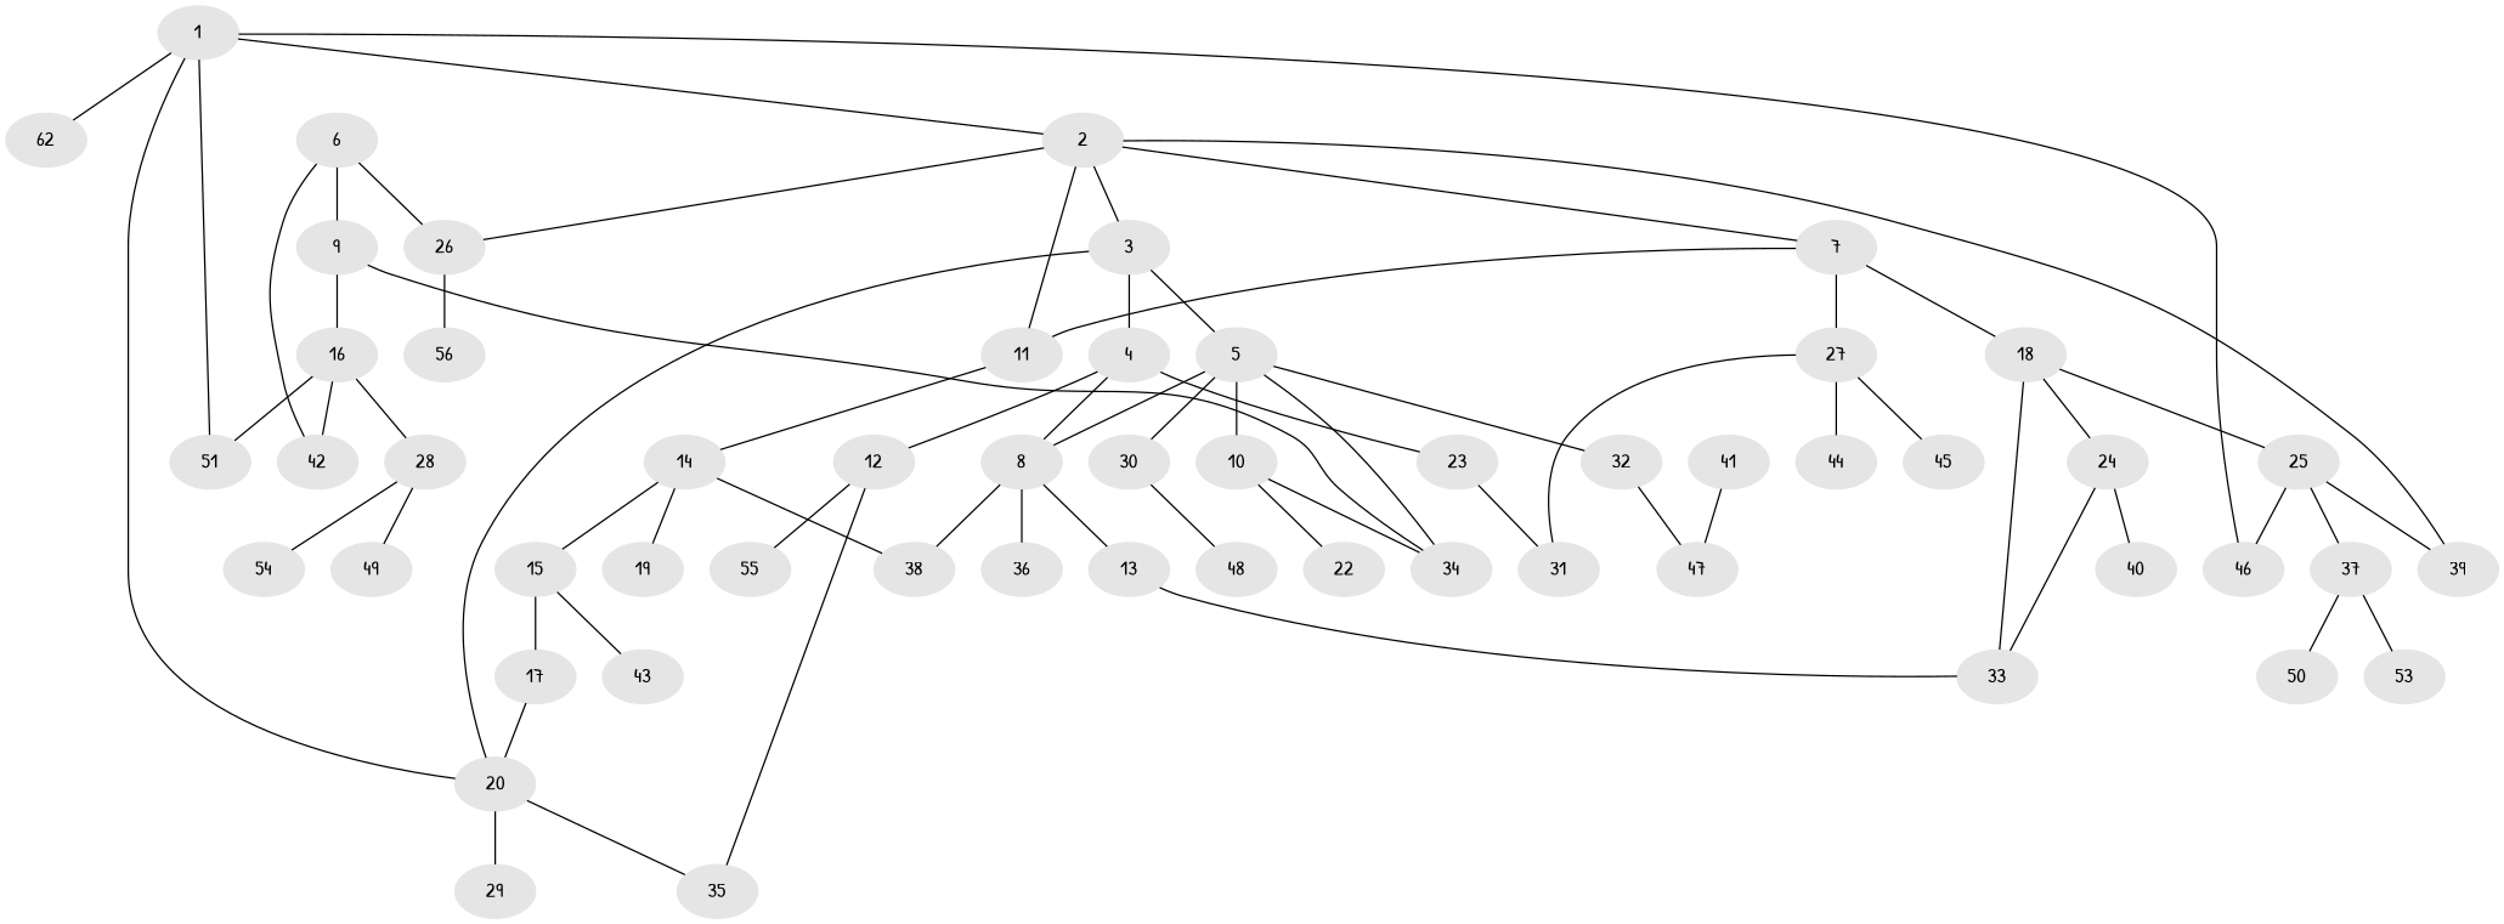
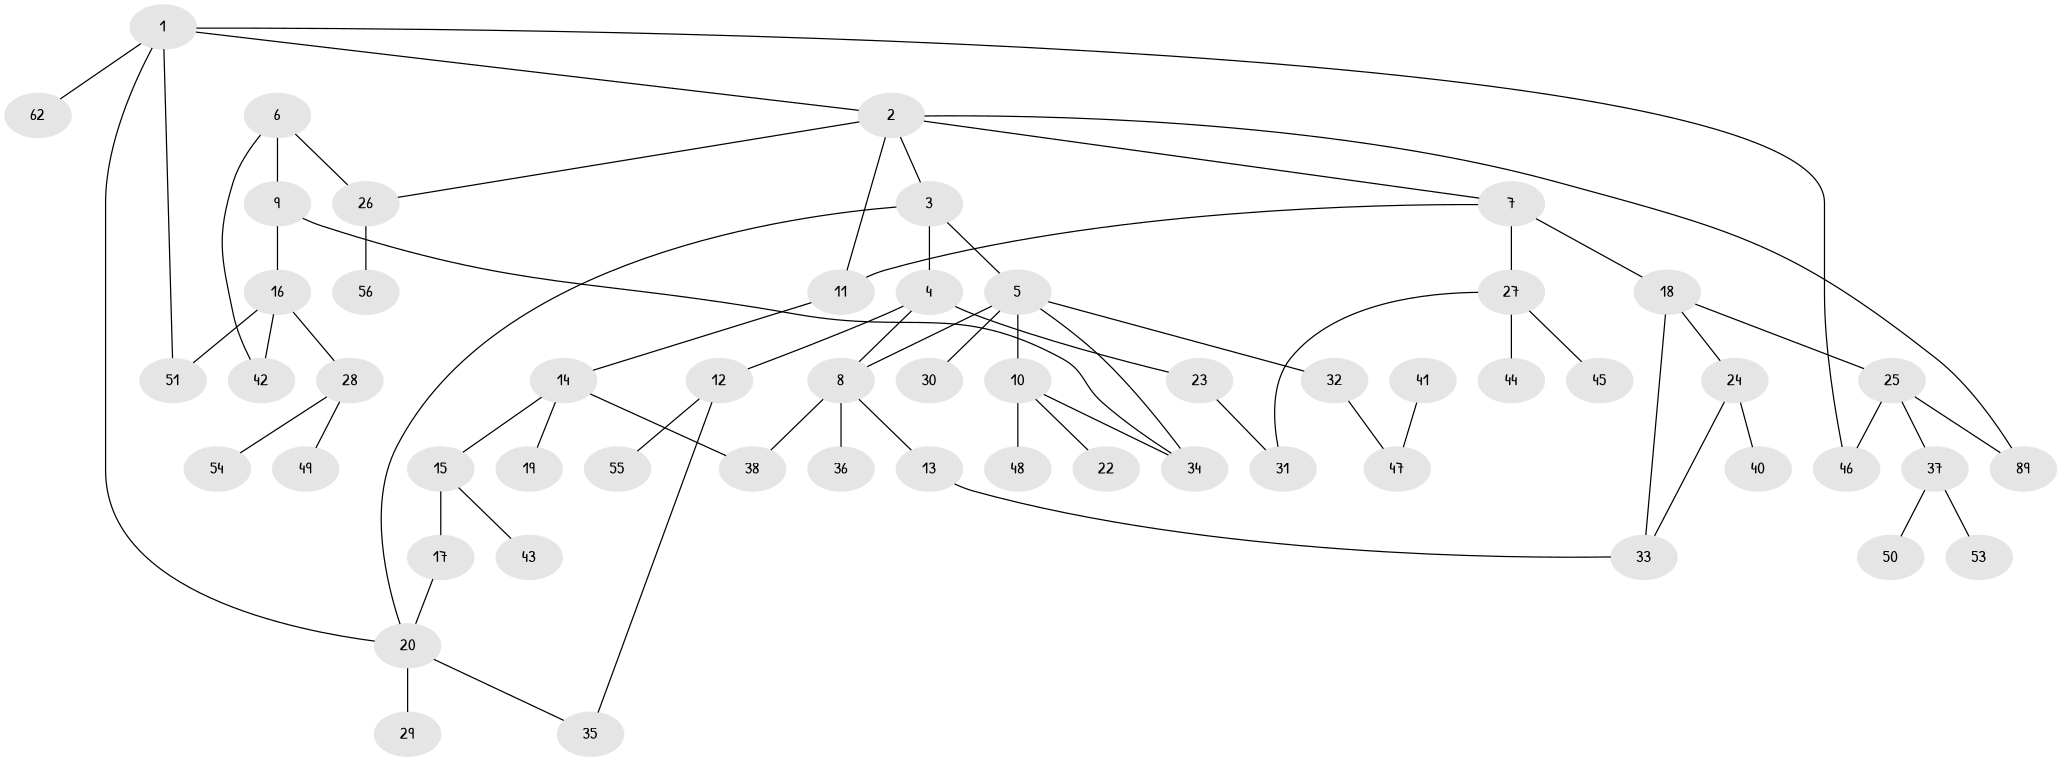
  graph {
    fontname="Patrick Hand"
    node [color=gray90 fontname="Patrick Hand" style=filled]
    edge [fontname="Patrick Hand" weight=1.0]
    1
    2
    20
    46
    51
    n6 [label=62]
    3
    7
    11
-   39
+   39 [label=89]
    26
    35
    29
    4
    5
    6
    9
    42
    18
    27
    14
    8
    12
    23
    10
    30
    32
    34
    13
    36
    38
    55
    31
    22
    48
    47
    16
    56
    33
    24
    25
    44
    45
    28
    15
    19
    17
    43
    49
    54
    40
    37
    50
    53
    41
    1 -- 2
    1 -- 20
    1 -- 46
    1 -- 51
    1 -- n6
    2 -- 3
    2 -- 7
    2 -- 11
    2 -- 39
    2 -- 26
    20 -- 35
    20 -- 29 [weight=2.0]
    3 -- 20
    3 -- 4 [weight=2.0]
    3 -- 5
    7 -- 11
    7 -- 18 [weight=2.0]
    7 -- 27
    11 -- 14
    26 -- 56
    4 -- 8
    4 -- 12 [weight=2.0]
    4 -- 23
    5 -- 8
    5 -- 10
    5 -- 30
    5 -- 32
    5 -- 34
    6 -- 26
    6 -- 9
    6 -- 42
    9 -- 34
    9 -- 16
    18 -- 33
    18 -- 24
    18 -- 25
    27 -- 31
    27 -- 44
    27 -- 45
    14 -- 38
    14 -- 15
    14 -- 19
    8 -- 13
    8 -- 36
    8 -- 38
    12 -- 35
    12 -- 55
    23 -- 31
    10 -- 34
    10 -- 22 [weight=2.0]
-   30 -- 48
+   10 -- 48
    32 -- 47
    13 -- 33
    16 -- 51
    16 -- 42
    16 -- 28
    24 -- 33
    24 -- 40
    25 -- 46
    25 -- 39
    25 -- 37
    28 -- 49
    28 -- 54
    15 -- 17
    15 -- 43
    17 -- 20
    37 -- 50
    37 -- 53
    41 -- 47
  }
